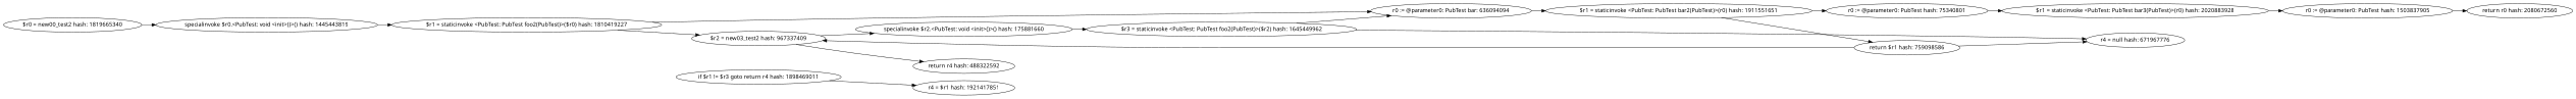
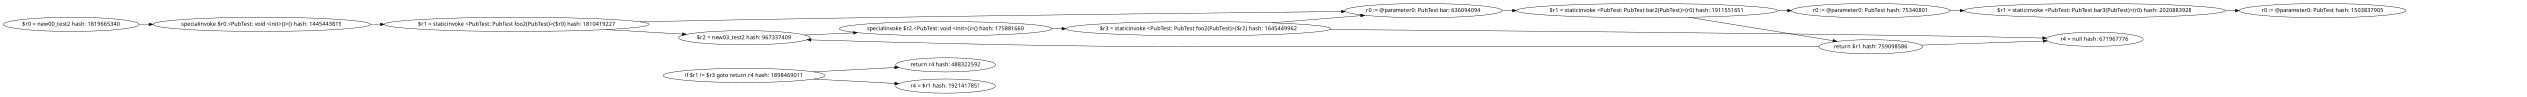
  digraph {
    fontname="Noto Sans"
    rankdir=LR
    node [fontname="Noto Sans"]
    edge [fontname="Noto Sans"]
    "$r0 = new00_test2 hash: 1819665340"
    "specialinvoke $r0.<PubTest: void <init>()>() hash: 1445443819"
    "$r1 = staticinvoke <PubTest: PubTest foo2(PubTest)>($r0) hash: 1810419227"
    "$r2 = new03_test2 hash: 967337409"
    n5 [label="r0 := @parameter0: PubTest bar: 636094094"]
    "specialinvoke $r2.<PubTest: void <init>()>() hash: 175881660"
    "$r1 = staticinvoke <PubTest: PubTest bar2(PubTest)>(r0) hash: 1911551651"
    "$r3 = staticinvoke <PubTest: PubTest foo2(PubTest)>($r2) hash: 1645449962"
    "r4 = null hash: 671967776"
    "if $r1 != $r3 goto return r4 hash: 1898469011"
    "r4 = $r1 hash: 1921417851"
    "return r4 hash: 488322592"
    "return $r1 hash: 759098586"
    "r0 := @parameter0: PubTest hash: 75340801"
    "$r1 = staticinvoke <PubTest: PubTest bar3(PubTest)>(r0) hash: 2020883928"
    "r0 := @parameter0: PubTest hash: 1503837905"
-   "return r0 hash: 2080672560"
    "$r0 = new00_test2 hash: 1819665340" -> "specialinvoke $r0.<PubTest: void <init>()>() hash: 1445443819"
    "specialinvoke $r0.<PubTest: void <init>()>() hash: 1445443819" -> "$r1 = staticinvoke <PubTest: PubTest foo2(PubTest)>($r0) hash: 1810419227"
    "$r1 = staticinvoke <PubTest: PubTest foo2(PubTest)>($r0) hash: 1810419227" -> "$r2 = new03_test2 hash: 967337409"
    "$r1 = staticinvoke <PubTest: PubTest foo2(PubTest)>($r0) hash: 1810419227" -> n5
    "$r2 = new03_test2 hash: 967337409" -> "specialinvoke $r2.<PubTest: void <init>()>() hash: 175881660"
    n5 -> "$r1 = staticinvoke <PubTest: PubTest bar2(PubTest)>(r0) hash: 1911551651"
    "specialinvoke $r2.<PubTest: void <init>()>() hash: 175881660" -> "$r3 = staticinvoke <PubTest: PubTest foo2(PubTest)>($r2) hash: 1645449962"
    "$r1 = staticinvoke <PubTest: PubTest bar2(PubTest)>(r0) hash: 1911551651" -> "return $r1 hash: 759098586"
    "$r1 = staticinvoke <PubTest: PubTest bar2(PubTest)>(r0) hash: 1911551651" -> "r0 := @parameter0: PubTest hash: 75340801"
    "$r3 = staticinvoke <PubTest: PubTest foo2(PubTest)>($r2) hash: 1645449962" -> n5
    "$r3 = staticinvoke <PubTest: PubTest foo2(PubTest)>($r2) hash: 1645449962" -> "r4 = null hash: 671967776"
    "if $r1 != $r3 goto return r4 hash: 1898469011" -> "r4 = $r1 hash: 1921417851"
-   "$r2 = new03_test2 hash: 967337409" -> "return r4 hash: 488322592"
+   "if $r1 != $r3 goto return r4 hash: 1898469011" -> "return r4 hash: 488322592"
    "return $r1 hash: 759098586" -> "$r2 = new03_test2 hash: 967337409"
    "return $r1 hash: 759098586" -> "r4 = null hash: 671967776"
    "r0 := @parameter0: PubTest hash: 75340801" -> "$r1 = staticinvoke <PubTest: PubTest bar3(PubTest)>(r0) hash: 2020883928"
    "$r1 = staticinvoke <PubTest: PubTest bar3(PubTest)>(r0) hash: 2020883928" -> "r0 := @parameter0: PubTest hash: 1503837905"
-   "r0 := @parameter0: PubTest hash: 1503837905" -> "return r0 hash: 2080672560"
  }
